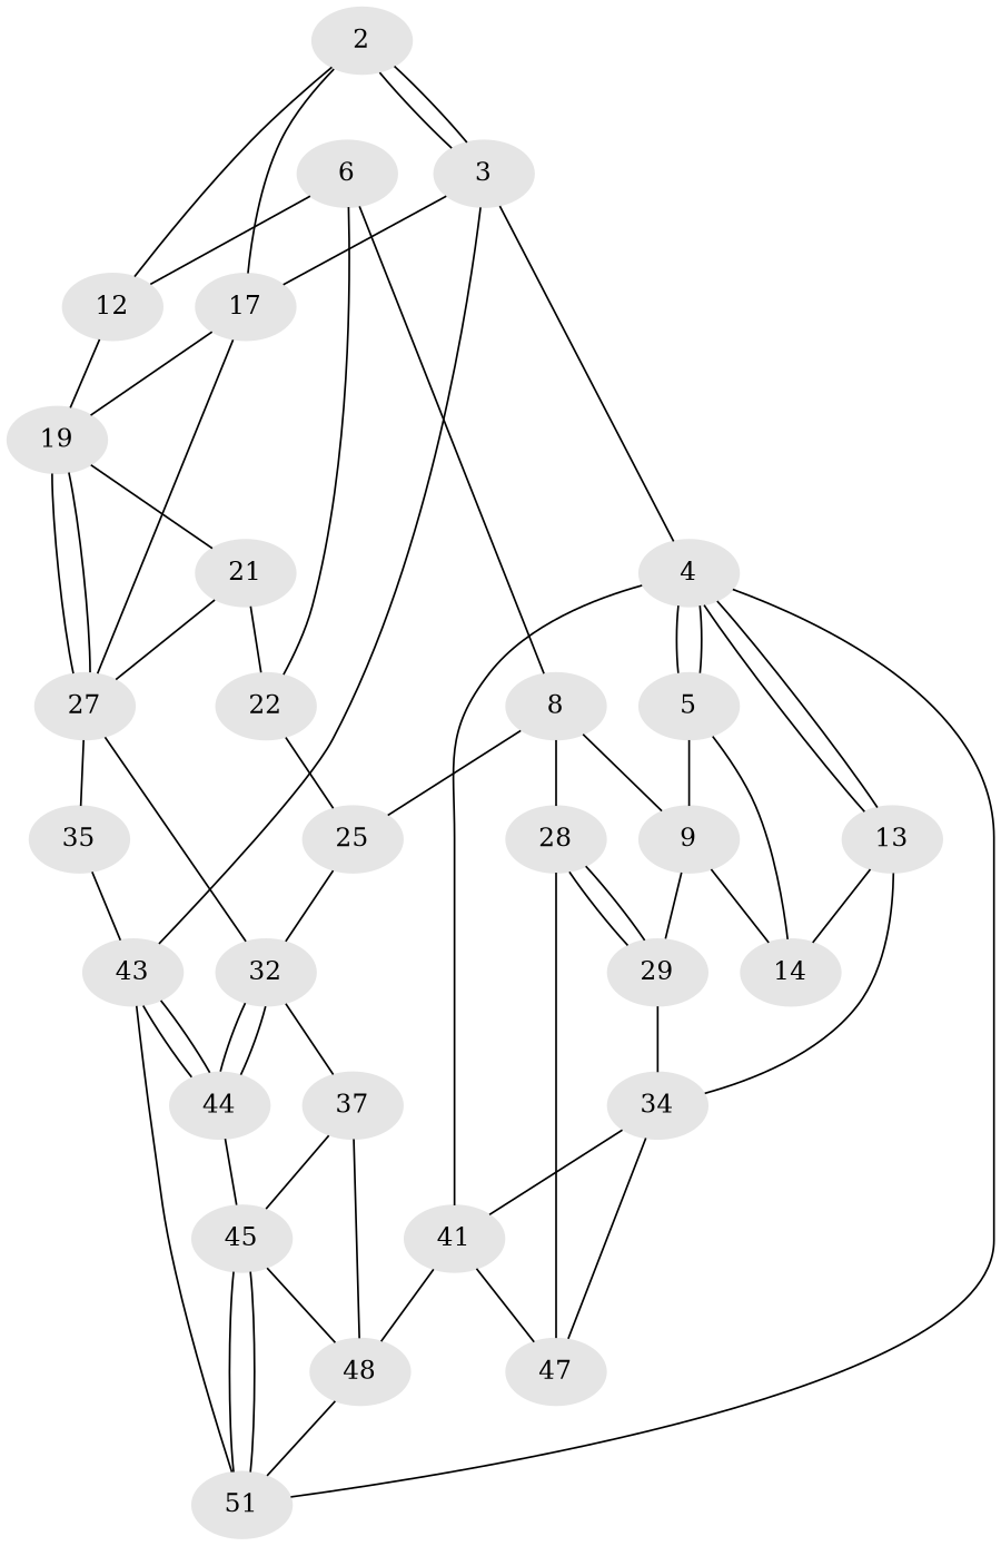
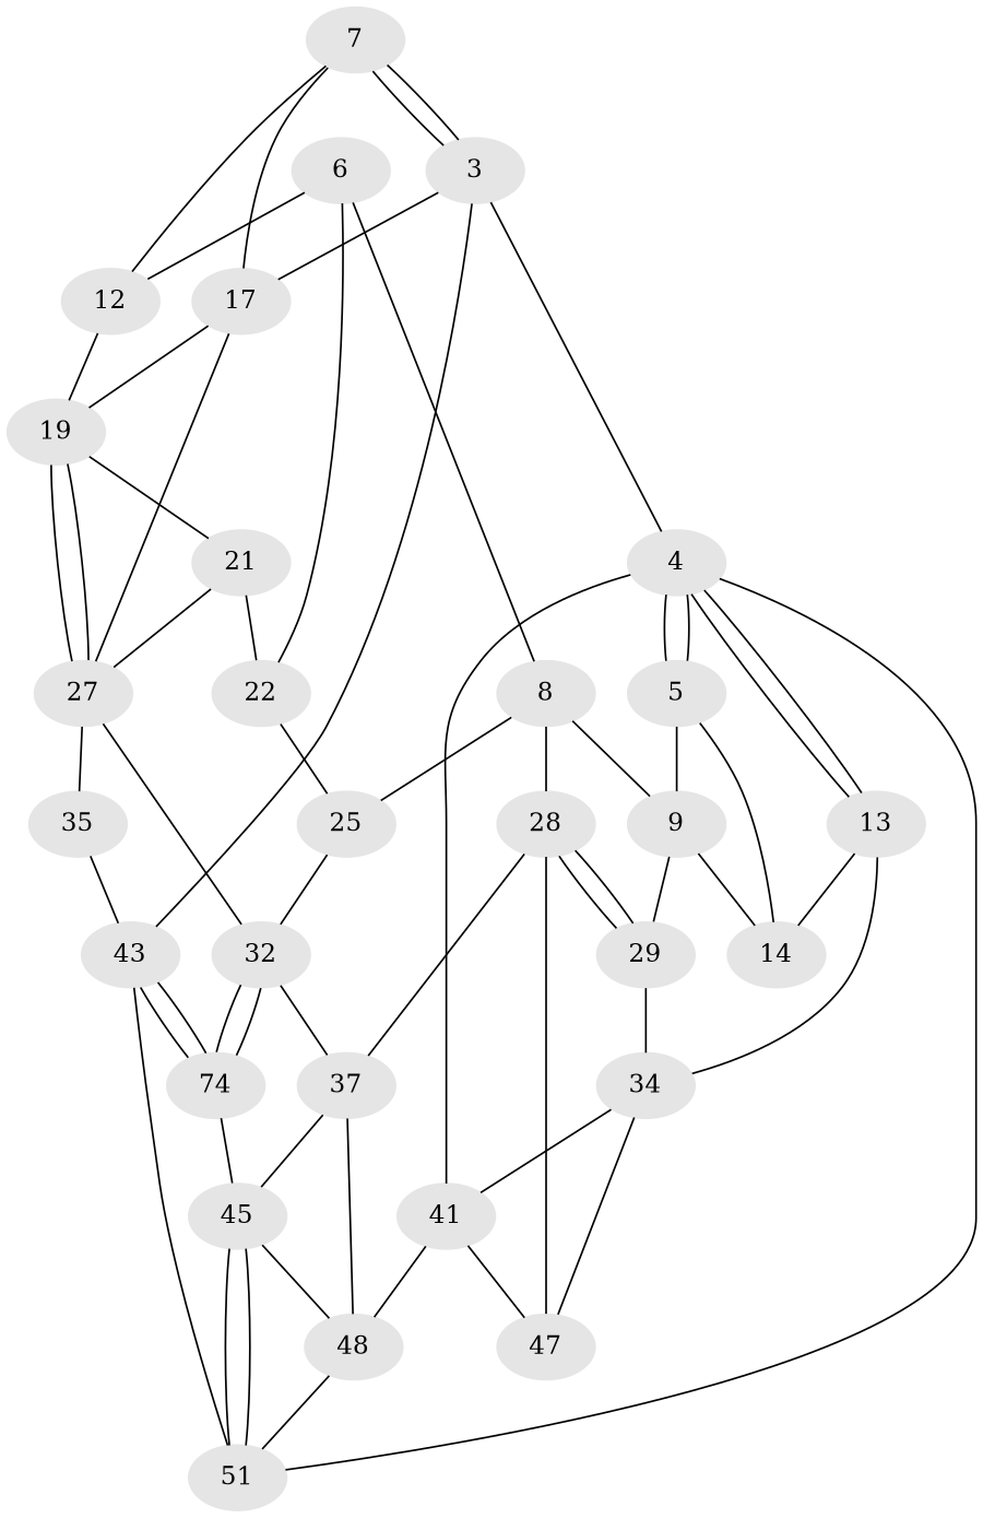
  graph {
    node [color=gray90 style=filled]
-   2 [super="+11"]
+   2 [super="+11" label=7]
    3 [super="+54"]
    12
    17 [super="+18"]
    6 [super="+7"]
    8 [super="+26"]
    22 [super="+24"]
    4 [super="+42"]
    43 [super="+52"]
    19 [super="+20"]
    27 [super="+31"]
    5 [super="+10"]
    13 [super="+30"]
    41
    51 [super="+53"]
    35 [super="+36"]
-   44
+   44 [label=74]
    9 [super="+15"]
    14 [super="+16"]
    34 [super="+40"]
    47 [super="+50"]
    48 [super="+49"]
    29
    25
    28 [super="+39"]
    32 [super="+33"]
    37 [super="+38"]
    21 [super="+23"]
    45 [super="+46"]
    2 -- 3
    2 -- 3
    2 -- 12
    2 -- 17
    3 -- 17
    3 -- 4 [weight=2]
    3 -- 43
    12 -- 19
    17 -- 19
    17 -- 27
    6 -- 12
    6 -- 8
    6 -- 22
    8 -- 9
    8 -- 25
    8 -- 28
    22 -- 25
    4 -- 5
    4 -- 5
    4 -- 13
    4 -- 13
    4 -- 41
    4 -- 51
    43 -- 51
    43 -- 44
    43 -- 44
    19 -- 27
    19 -- 27
    19 -- 21
    27 -- 35
    27 -- 32
    5 -- 9
    5 -- 14
    13 -- 14 [weight=2]
    13 -- 34
    41 -- 47
    41 -- 48
    35 -- 43
    44 -- 45
    9 -- 14
    9 -- 29
    34 -- 41
    34 -- 47
    48 -- 51
    29 -- 34
    25 -- 32
    28 -- 47
    28 -- 29
    28 -- 29
+   28 -- 37
    32 -- 44
    32 -- 44
    32 -- 37
    37 -- 48
    37 -- 45
    21 -- 22 [weight=2]
    21 -- 27
    45 -- 51
    45 -- 51
    45 -- 48
  }
